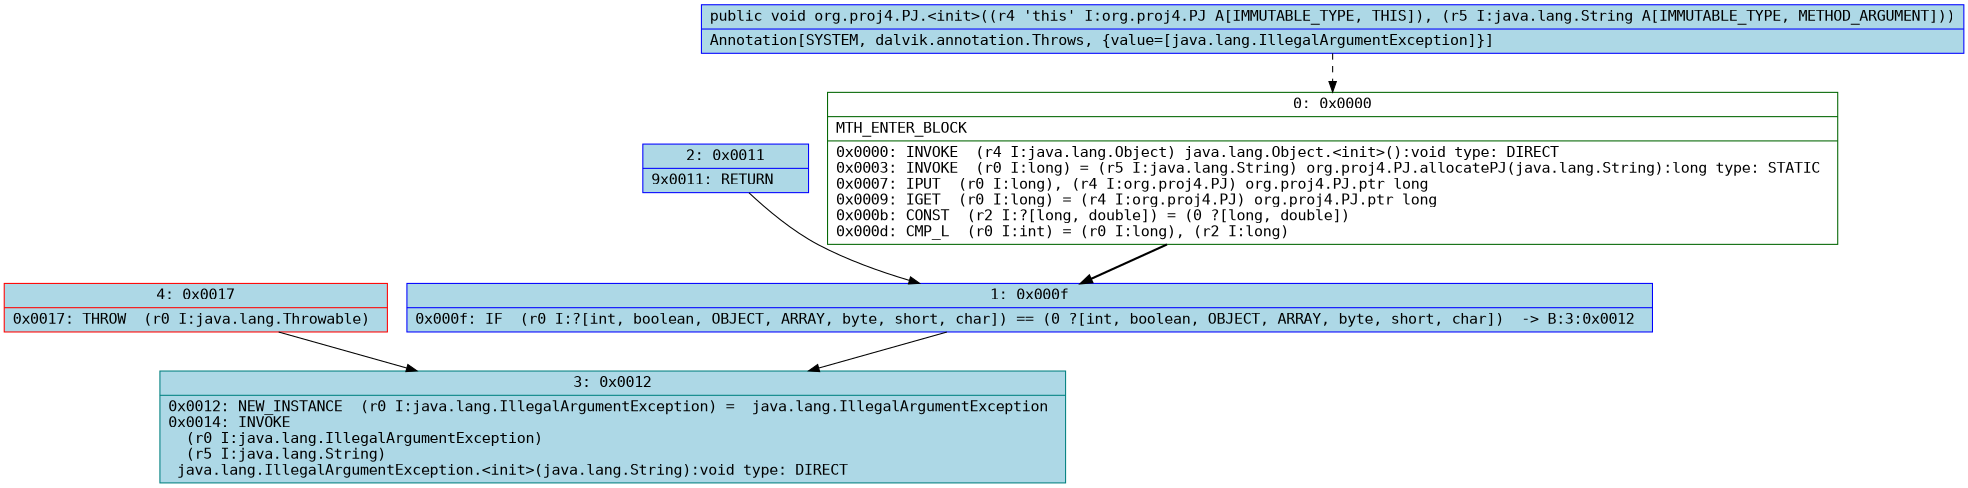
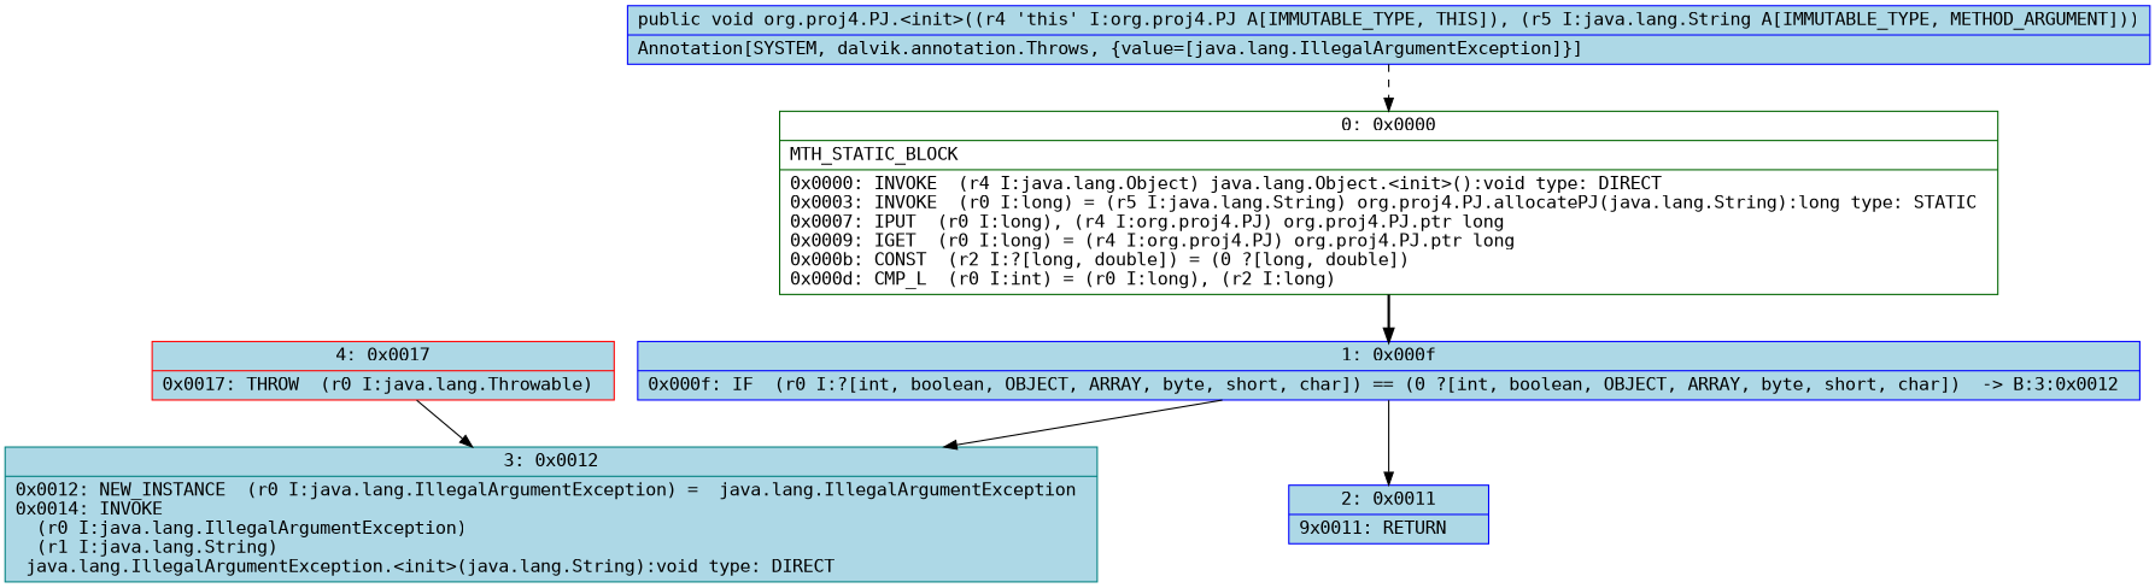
  digraph {
    fontname="DejaVu Sans Mono"
    node [color=blue fillcolor=lightblue fontname="DejaVu Sans Mono" shape=record style=filled]
    edge [fontname="DejaVu Sans Mono" style=solid]
-   n1 [color=darkgreen fillcolor=white label="{0\:\ 0x0000|MTH_ENTER_BLOCK\l|0x0000: INVOKE  (r4 I:java.lang.Object) java.lang.Object.\<init\>():void type: DIRECT \l0x0003: INVOKE  (r0 I:long) = (r5 I:java.lang.String) org.proj4.PJ.allocatePJ(java.lang.String):long type: STATIC \l0x0007: IPUT  (r0 I:long), (r4 I:org.proj4.PJ) org.proj4.PJ.ptr long \l0x0009: IGET  (r0 I:long) = (r4 I:org.proj4.PJ) org.proj4.PJ.ptr long \l0x000b: CONST  (r2 I:?[long, double]) = (0 ?[long, double]) \l0x000d: CMP_L  (r0 I:int) = (r0 I:long), (r2 I:long) \l}"]
+   n1 [color=darkgreen fillcolor=white label="{0\:\ 0x0000|MTH_STATIC_BLOCK\l|0x0000: INVOKE  (r4 I:java.lang.Object) java.lang.Object.\<init\>():void type: DIRECT \l0x0003: INVOKE  (r0 I:long) = (r5 I:java.lang.String) org.proj4.PJ.allocatePJ(java.lang.String):long type: STATIC \l0x0007: IPUT  (r0 I:long), (r4 I:org.proj4.PJ) org.proj4.PJ.ptr long \l0x0009: IGET  (r0 I:long) = (r4 I:org.proj4.PJ) org.proj4.PJ.ptr long \l0x000b: CONST  (r2 I:?[long, double]) = (0 ?[long, double]) \l0x000d: CMP_L  (r0 I:int) = (r0 I:long), (r2 I:long) \l}"]
    n2 [label="{1\:\ 0x000f|0x000f: IF  (r0 I:?[int, boolean, OBJECT, ARRAY, byte, short, char]) == (0 ?[int, boolean, OBJECT, ARRAY, byte, short, char])  \-\> B:3:0x0012 \l}"]
    n3 [label="{2\:\ 0x0011|9x0011: RETURN   \l}"]
-   n4 [color=teal label="{3\:\ 0x0012|0x0012: NEW_INSTANCE  (r0 I:java.lang.IllegalArgumentException) =  java.lang.IllegalArgumentException \l0x0014: INVOKE  \l  (r0 I:java.lang.IllegalArgumentException)\l  (r5 I:java.lang.String)\l java.lang.IllegalArgumentException.\<init\>(java.lang.String):void type: DIRECT \l}"]
+   n4 [color=teal label="{3\:\ 0x0012|0x0012: NEW_INSTANCE  (r0 I:java.lang.IllegalArgumentException) =  java.lang.IllegalArgumentException \l0x0014: INVOKE  \l  (r0 I:java.lang.IllegalArgumentException)\l  (r1 I:java.lang.String)\l java.lang.IllegalArgumentException.\<init\>(java.lang.String):void type: DIRECT \l}"]
    n5 [color=red label="{4\:\ 0x0017|0x0017: THROW  (r0 I:java.lang.Throwable) \l}"]
    n6 [label="{public void org.proj4.PJ.\<init\>((r4 'this' I:org.proj4.PJ A[IMMUTABLE_TYPE, THIS]), (r5 I:java.lang.String A[IMMUTABLE_TYPE, METHOD_ARGUMENT]))  | Annotation[SYSTEM, dalvik.annotation.Throws, \{value=[java.lang.IllegalArgumentException]\}]\l}"]
    n1 -> n2 [style=bold]
-   n3 -> n2
+   n2 -> n3
    n2 -> n4
    n5 -> n4
    n6 -> n1 [style=dashed]
  }
